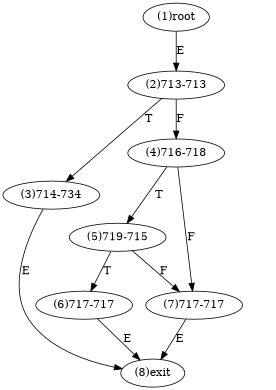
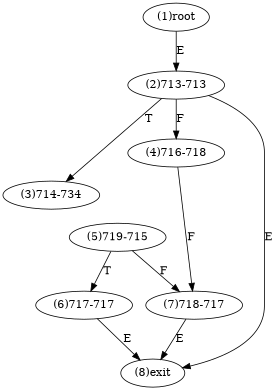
  digraph {
    n1 [label="(1)root"]
    n2 [label="(2)713-713"]
    n3 [label="(3)714-734"]
    n4 [label="(4)716-718"]
    n5 [label="(8)exit"]
    n6 [label="(5)719-715"]
-   n7 [label="(7)717-717"]
+   n7 [label="(7)718-717"]
    n8 [label="(6)717-717"]
    n1 -> n2 [label=E]
    n2 -> n3 [label=T]
    n2 -> n4 [label=F]
-   n3 -> n5 [label=E]
-   n4 -> n6 [label=T]
+   n2 -> n5 [label=E]
    n4 -> n7 [label=F]
    n6 -> n7 [label=F]
    n6 -> n8 [label=T]
    n7 -> n5 [label=E]
    n8 -> n5 [label=E]
  }
